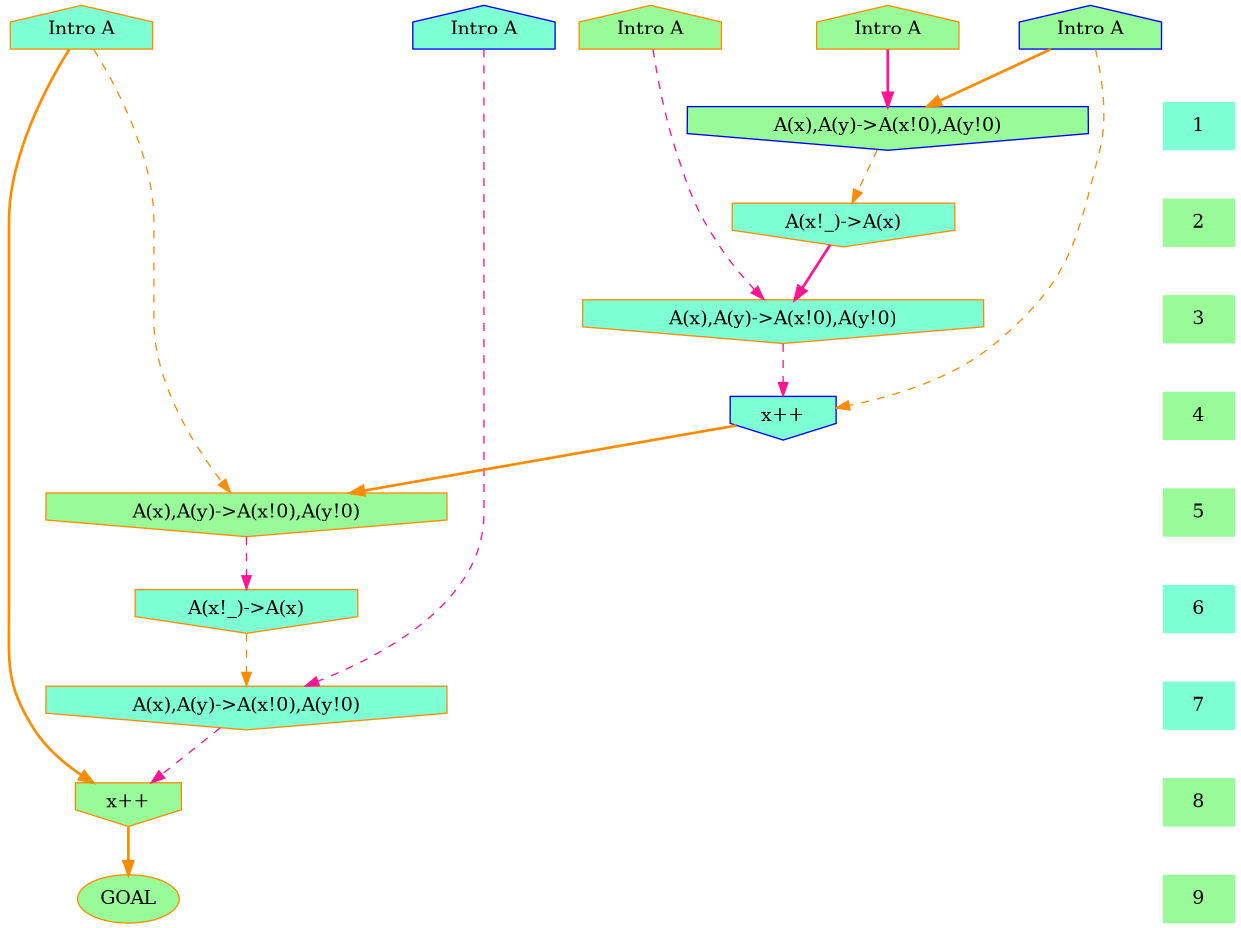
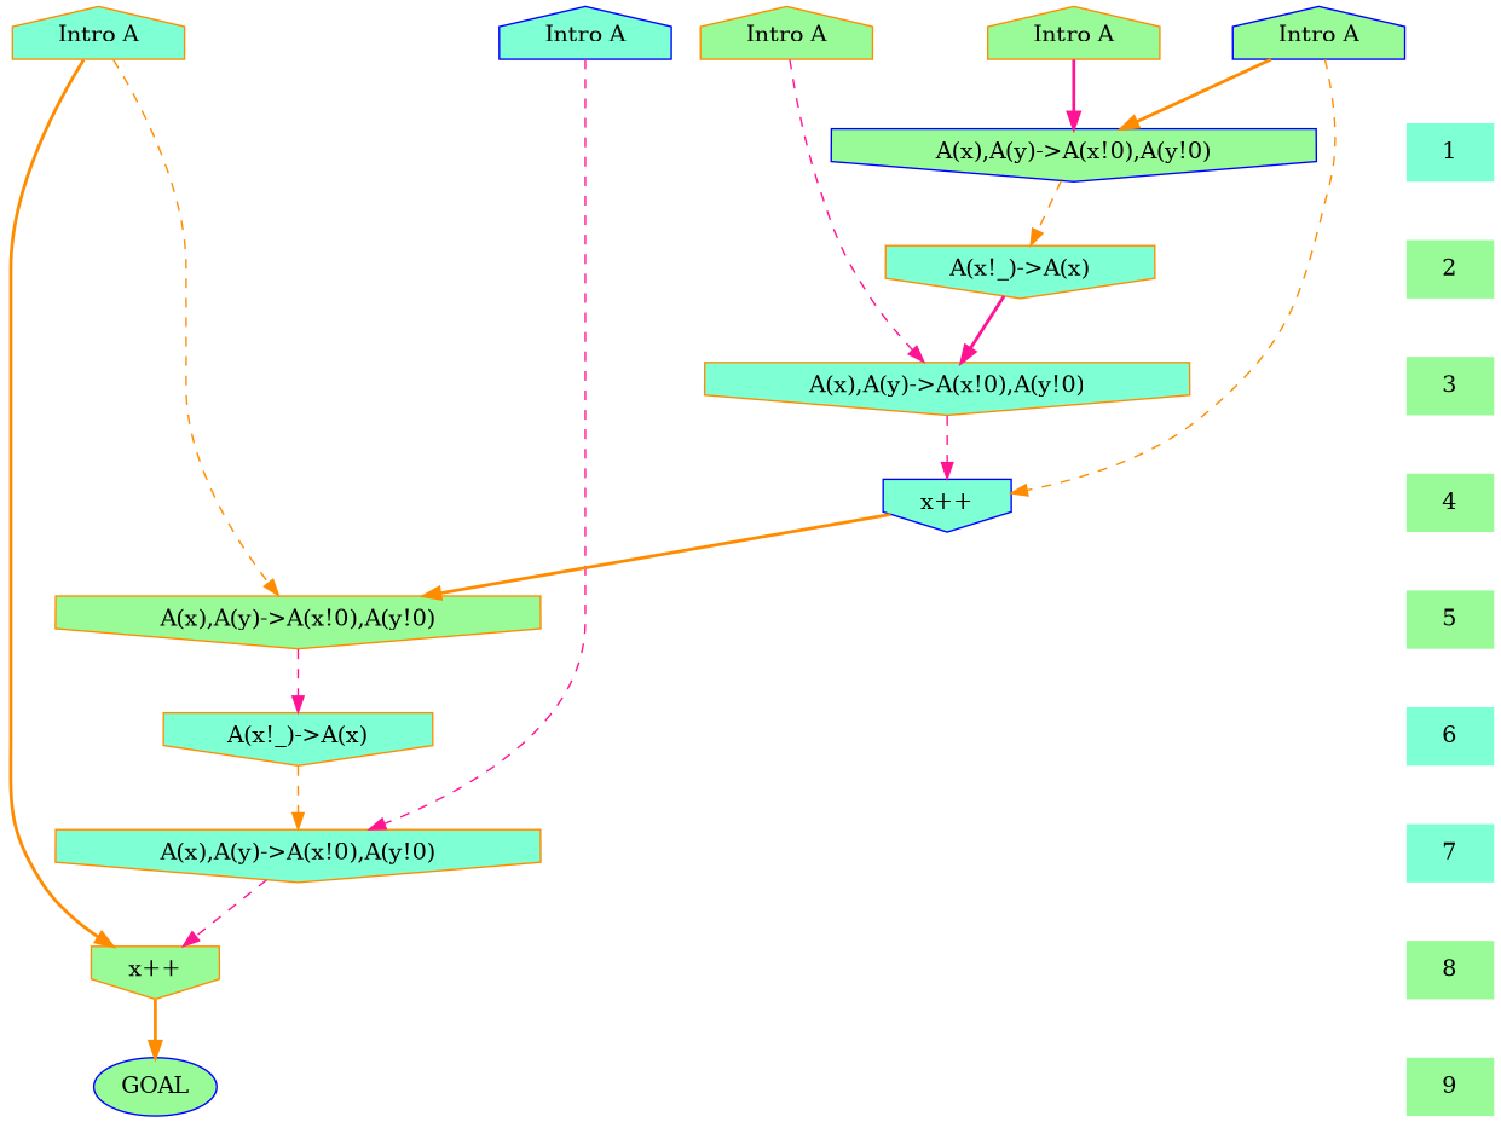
  digraph {
    ranksep=.5
    node [color=darkorange fillcolor=palegreen shape=plaintext style=filled]
    edge [style=dashed]
    n1 [label="Intro A" shape=house]
    n2 [label="Intro A" shape=house]
    n3 [color=blue fillcolor=aquamarine label="Intro A" shape=house]
    n4 [color=blue label="Intro A" shape=house]
    n5 [fillcolor=aquamarine label="Intro A" shape=house]
    1 [color=blue fillcolor=aquamarine]
    n7 [color=blue label="A(x),A(y)->A(x!0),A(y!0)" shape=invhouse]
    2 [color=blue]
    n9 [fillcolor=aquamarine label="A(x!_)->A(x)" shape=invhouse]
    3
    n11 [fillcolor=aquamarine label="A(x),A(y)->A(x!0),A(y!0)" shape=invhouse]
    4 [color=blue]
    n13 [color=blue fillcolor=aquamarine label="x++" shape=invhouse]
    5
    n15 [label="A(x),A(y)->A(x!0),A(y!0)" shape=invhouse]
    6 [color=blue fillcolor=aquamarine]
    n17 [fillcolor=aquamarine label="A(x!_)->A(x)" shape=invhouse]
    7 [fillcolor=aquamarine]
    n19 [fillcolor=aquamarine label="A(x),A(y)->A(x!0),A(y!0)" shape=invhouse]
    8
    n21 [label="x++" shape=invhouse]
    9
-   n23 [label=GOAL shape=""]
+   n23 [color=blue label=GOAL shape=""]
    subgraph sub_1 {
      rank=same
      n1
      n2
      n3
      n4
      n5
    }
    subgraph sub_2 {
      rank=same
      1
      n7
    }
    subgraph sub_3 {
      rank=same
      2
      n9
    }
    subgraph sub_4 {
      rank=same
      3
      n11
    }
    subgraph sub_5 {
      rank=same
      4
      n13
    }
    subgraph sub_6 {
      rank=same
      5
      n15
    }
    subgraph sub_7 {
      rank=same
      6
      n17
    }
    subgraph sub_8 {
      rank=same
      7
      n19
    }
    subgraph sub_9 {
      rank=same
      8
      n21
    }
    subgraph sub_10 {
      rank=same
      9
      n23
    }
    n1 -> n7 [color=deeppink style=bold]
    n2 -> n11 [color=deeppink]
    n3 -> n19 [color=deeppink]
    n4 -> n7 [color=darkorange style=bold]
    n4 -> n13 [color=darkorange]
    n5 -> n15 [color=darkorange]
    n5 -> n21 [color=darkorange style=bold]
    1 -> 2 [style=invis]
    n7 -> n9 [color=darkorange]
    2 -> 3 [style=invis]
    n9 -> n11 [color=deeppink style=bold]
    3 -> 4 [style=invis]
    n11 -> n13 [color=deeppink]
    4 -> 5 [style=invis]
    n13 -> n15 [color=darkorange style=bold]
    5 -> 6 [style=invis]
    n15 -> n17 [color=deeppink]
    6 -> 7 [style=invis]
    n17 -> n19 [color=darkorange]
    7 -> 8 [style=invis]
    n19 -> n21 [color=deeppink]
    8 -> 9 [style=invis]
    n21 -> n23 [color=darkorange style=bold]
  }
